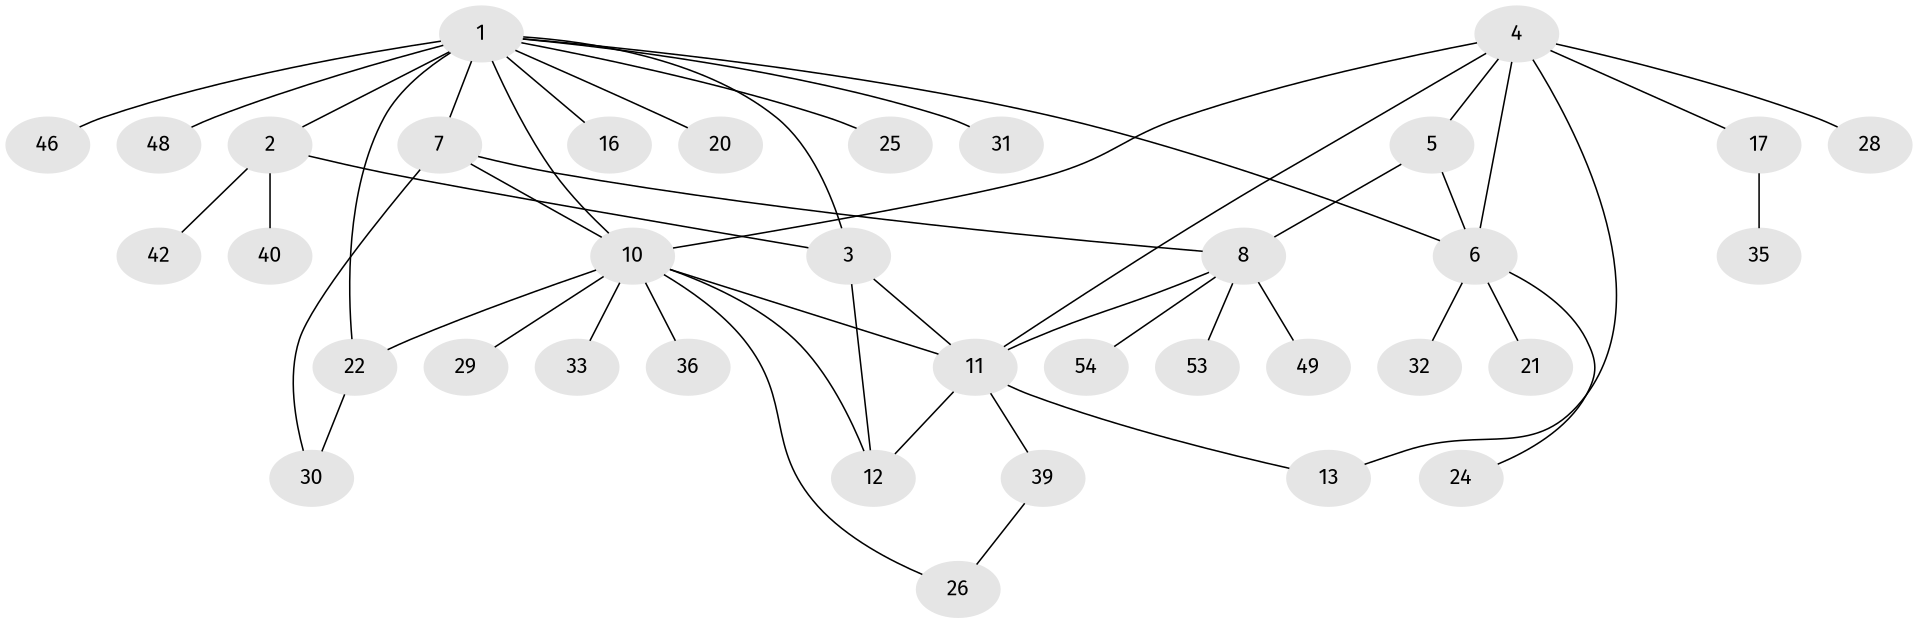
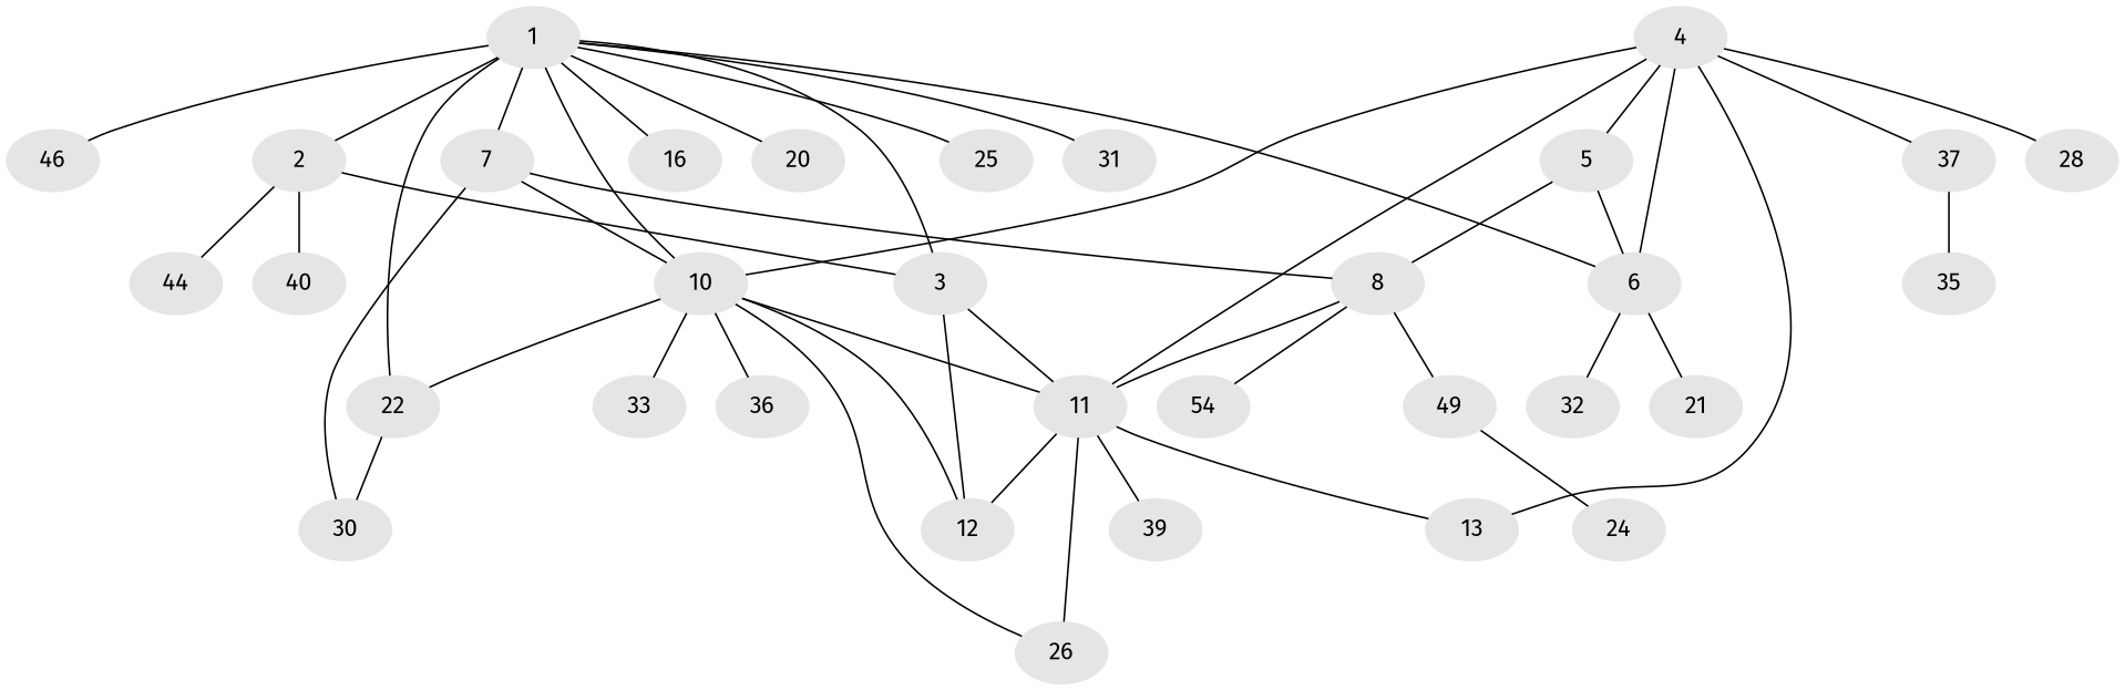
  graph {
    fontname="Fira Sans"
    node [color=gray90 fontname="Fira Sans" style=filled]
    edge [fontname="Fira Sans"]
    1 [super="+18"]
    2
    3
    6 [super="+23+19"]
    7 [super="+9"]
    10
    16 [super="+47"]
    20
    22
    25
    31 [super="+60+42"]
    46
-   48
    40
-   44 [label=42]
+   44
    11 [super="+15"]
    12
    21
    24
    32
    8 [super="+34"]
    30
    26 [super="+50"]
-   29
    33
    36
    13
    39
    4 [super="+57+17+14"]
    5
    28
-   37 [label=17]
+   37
    35 [super="+41"]
    49
-   53
    54
    1 -- 2
    1 -- 3
    1 -- 6
    1 -- 7 [weight=3]
    1 -- 10
    1 -- 16
    1 -- 20
    1 -- 22
    1 -- 25
    1 -- 31
    1 -- 46
-   1 -- 48
    2 -- 3
    2 -- 40
    2 -- 44
    3 -- 11
    3 -- 12
    6 -- 21
-   6 -- 24
+   49 -- 24
    6 -- 32
    7 -- 10
    7 -- 8 [weight=2]
    7 -- 30
    10 -- 22
    10 -- 11
    10 -- 12
    10 -- 26
-   10 -- 29
    10 -- 33
    10 -- 36
    22 -- 30
    11 -- 12
-   39 -- 26
+   11 -- 26
    11 -- 13
    11 -- 39
    8 -- 11
    8 -- 49
-   8 -- 53
    8 -- 54
    4 -- 6
    4 -- 10
    4 -- 11
    4 -- 13
    4 -- 5
    4 -- 28
    4 -- 37
    5 -- 6
    5 -- 8
    37 -- 35
  }
